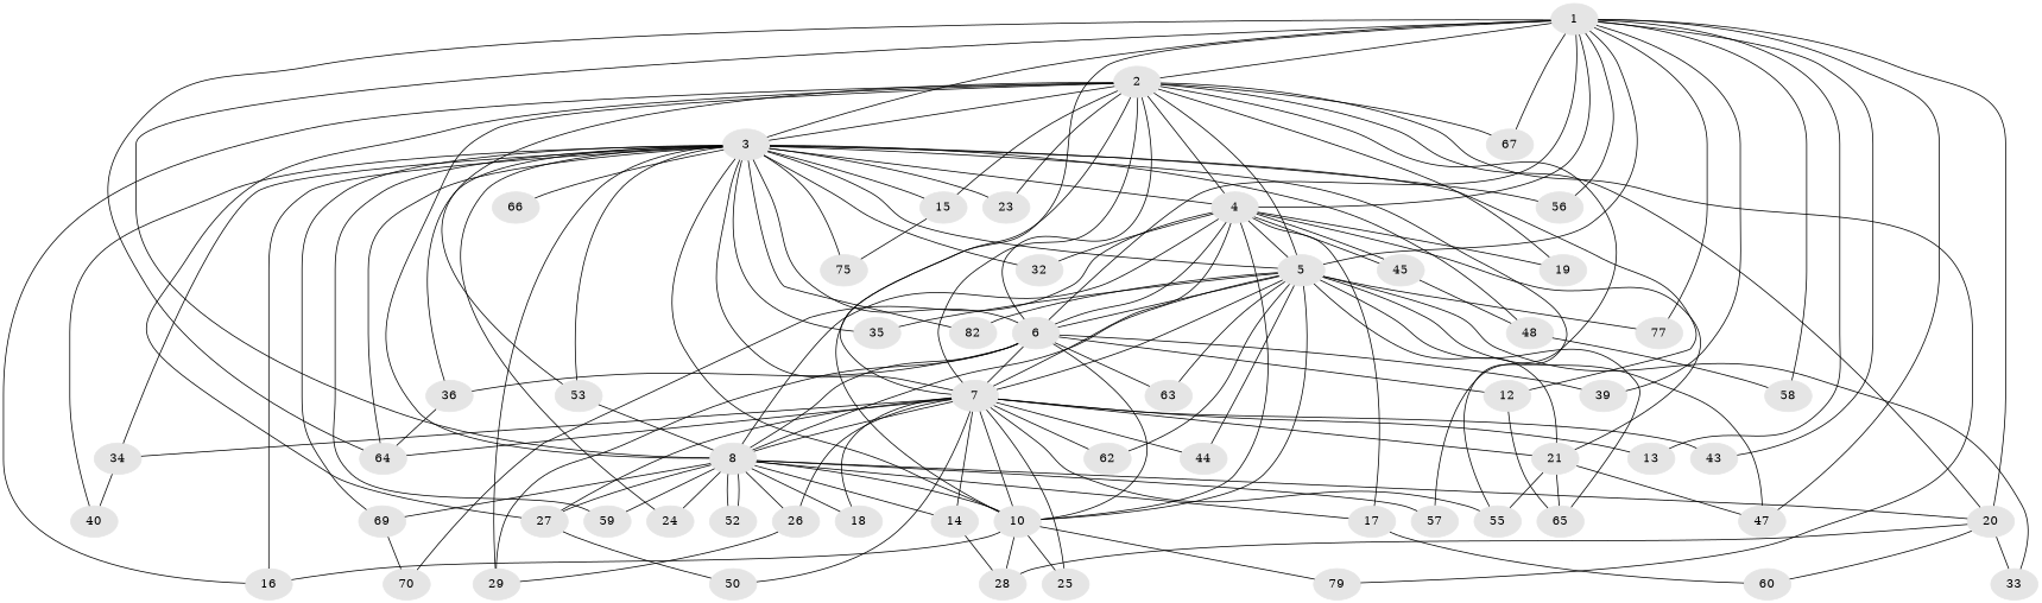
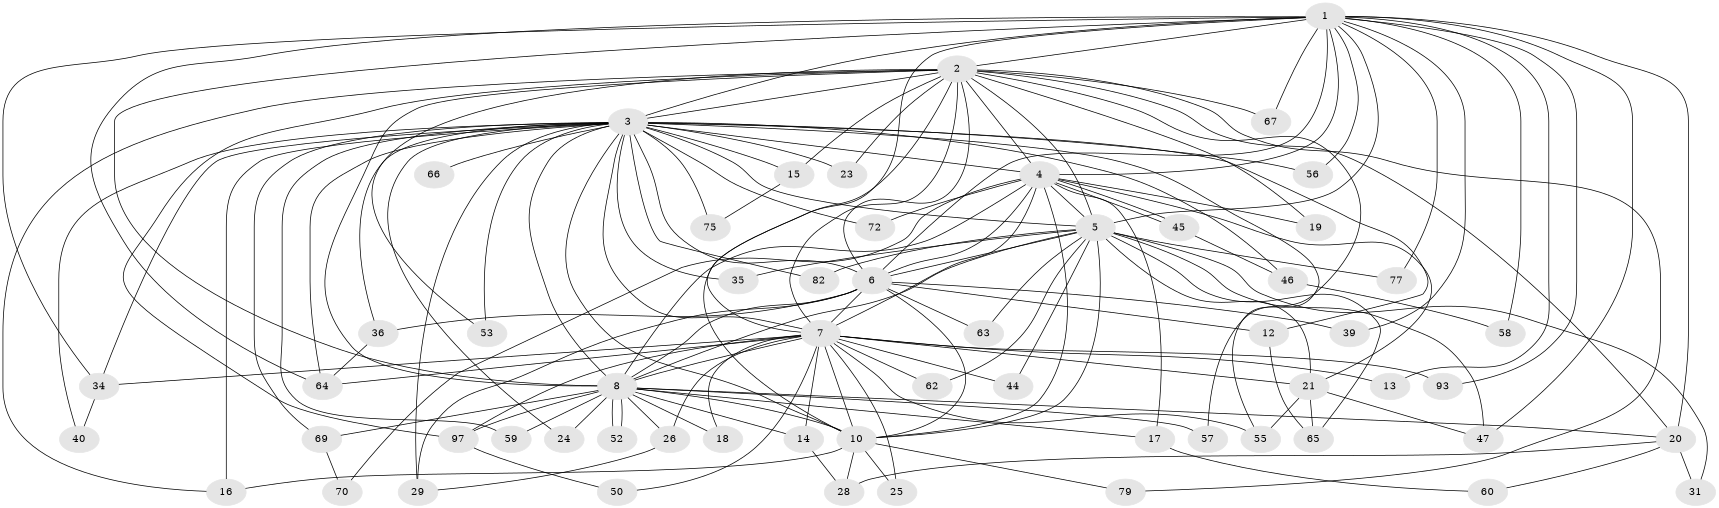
  graph {
    fontname="DejaVu Serif"
    node [color=gray90 fontname="DejaVu Serif" style=filled]
    edge [fontname="DejaVu Serif"]
    1 [super="+63"]
    2 [super="+49"]
    3 [super="+9"]
    4 [super="+38"]
    5 [super="+61"]
    6 [super="+30"]
    7 [super="+80"]
    8 [super="+11"]
    13
    20 [super="+51"]
    34 [super="+54"]
    39
-   43
+   43 [label=93]
    47 [super="+71"]
    56
    58
    64 [super="+76"]
    67
    77
    10 [super="+42"]
    15
    16
    19
    23
-   27
+   27 [label=97]
    53
    57
    79
    12
    24
    29 [super="+41"]
    35
    36 [super="+78"]
    40
-   48
+   48 [label=46]
    55 [super="+68"]
    59
    66
    69
-   72 [label=32]
+   72
    75
    82
    17 [super="+37"]
    21 [super="+31"]
    45
    70
-   33
+   33 [label=31]
    44
    62
    65 [super="+74"]
    n51 [label=63]
    14 [super="+22"]
    18
    25
    26 [super="+81"]
    50
    52
    28 [super="+32"]
    60
    1 -- 2
    1 -- 3 [weight=2]
    1 -- 4
    1 -- 5
    1 -- 6
    1 -- 7
    1 -- 8 [weight=2]
    1 -- 13
    1 -- 20
+   1 -- 34
    1 -- 39
    1 -- 43
    1 -- 47
    1 -- 56
    1 -- 58
    1 -- 64
    1 -- 67
    1 -- 77
    2 -- 3 [weight=2]
    2 -- 4 [weight=2]
    2 -- 5
    2 -- 6
    2 -- 7
    2 -- 8
    2 -- 20
    2 -- 67
    2 -- 10
    2 -- 15
    2 -- 16
    2 -- 19
    2 -- 23
    2 -- 27
    2 -- 53
    2 -- 57
    2 -- 79
    3 -- 4 [weight=3]
    3 -- 5 [weight=2]
    3 -- 6 [weight=2]
    3 -- 7 [weight=2]
-   53 -- 8 [weight=3]
+   3 -- 8 [weight=3]
    3 -- 34
    3 -- 56
    3 -- 64
    3 -- 10 [weight=2]
    3 -- 15
    3 -- 16
    3 -- 23
    3 -- 53
    3 -- 12
    3 -- 24
    3 -- 29
    3 -- 35
    3 -- 36
    3 -- 40
    3 -- 48
    3 -- 55
    3 -- 59
    3 -- 66 [weight=2]
    3 -- 69
    3 -- 72
    3 -- 75
    3 -- 82
    4 -- 5
    4 -- 6 [weight=2]
    4 -- 7
    4 -- 8
    4 -- 10
    4 -- 19
    4 -- 72
    4 -- 17 [weight=2]
    4 -- 21
    4 -- 45
    4 -- 45
    4 -- 70
    5 -- 6
-   5 -- 7
    5 -- 8 [weight=2]
    5 -- 47
    5 -- 77
    5 -- 10
    5 -- 35
    5 -- 82
    5 -- 21
    5 -- 33
    5 -- 44
    5 -- 62
    5 -- 65
    5 -- n51
    6 -- 7
    6 -- 8
    6 -- 39
    6 -- 10
    6 -- 12
    6 -- 29
    6 -- 36
    6 -- n51
    7 -- 8
    7 -- 13
    7 -- 34
    7 -- 43
    7 -- 64
    7 -- 10
    7 -- 27
    7 -- 55
    7 -- 21
    7 -- 44
    7 -- 62
    7 -- 14 [weight=2]
    7 -- 18
    7 -- 25
    7 -- 26
    7 -- 50
    8 -- 20
    8 -- 10
    8 -- 27
    8 -- 57
    8 -- 24
    8 -- 59
    8 -- 69
    8 -- 17
    8 -- 14
    8 -- 18
    8 -- 26 [weight=2]
    8 -- 52
    8 -- 52
    20 -- 33
    20 -- 28
    20 -- 60
    34 -- 40
    10 -- 16
    10 -- 79
    10 -- 25
    10 -- 28
    15 -- 75
    27 -- 50
    12 -- 65
    36 -- 64
    48 -- 58
    69 -- 70
    17 -- 60
    21 -- 47
    21 -- 55
    21 -- 65
    45 -- 48
    14 -- 28
    26 -- 29
  }
